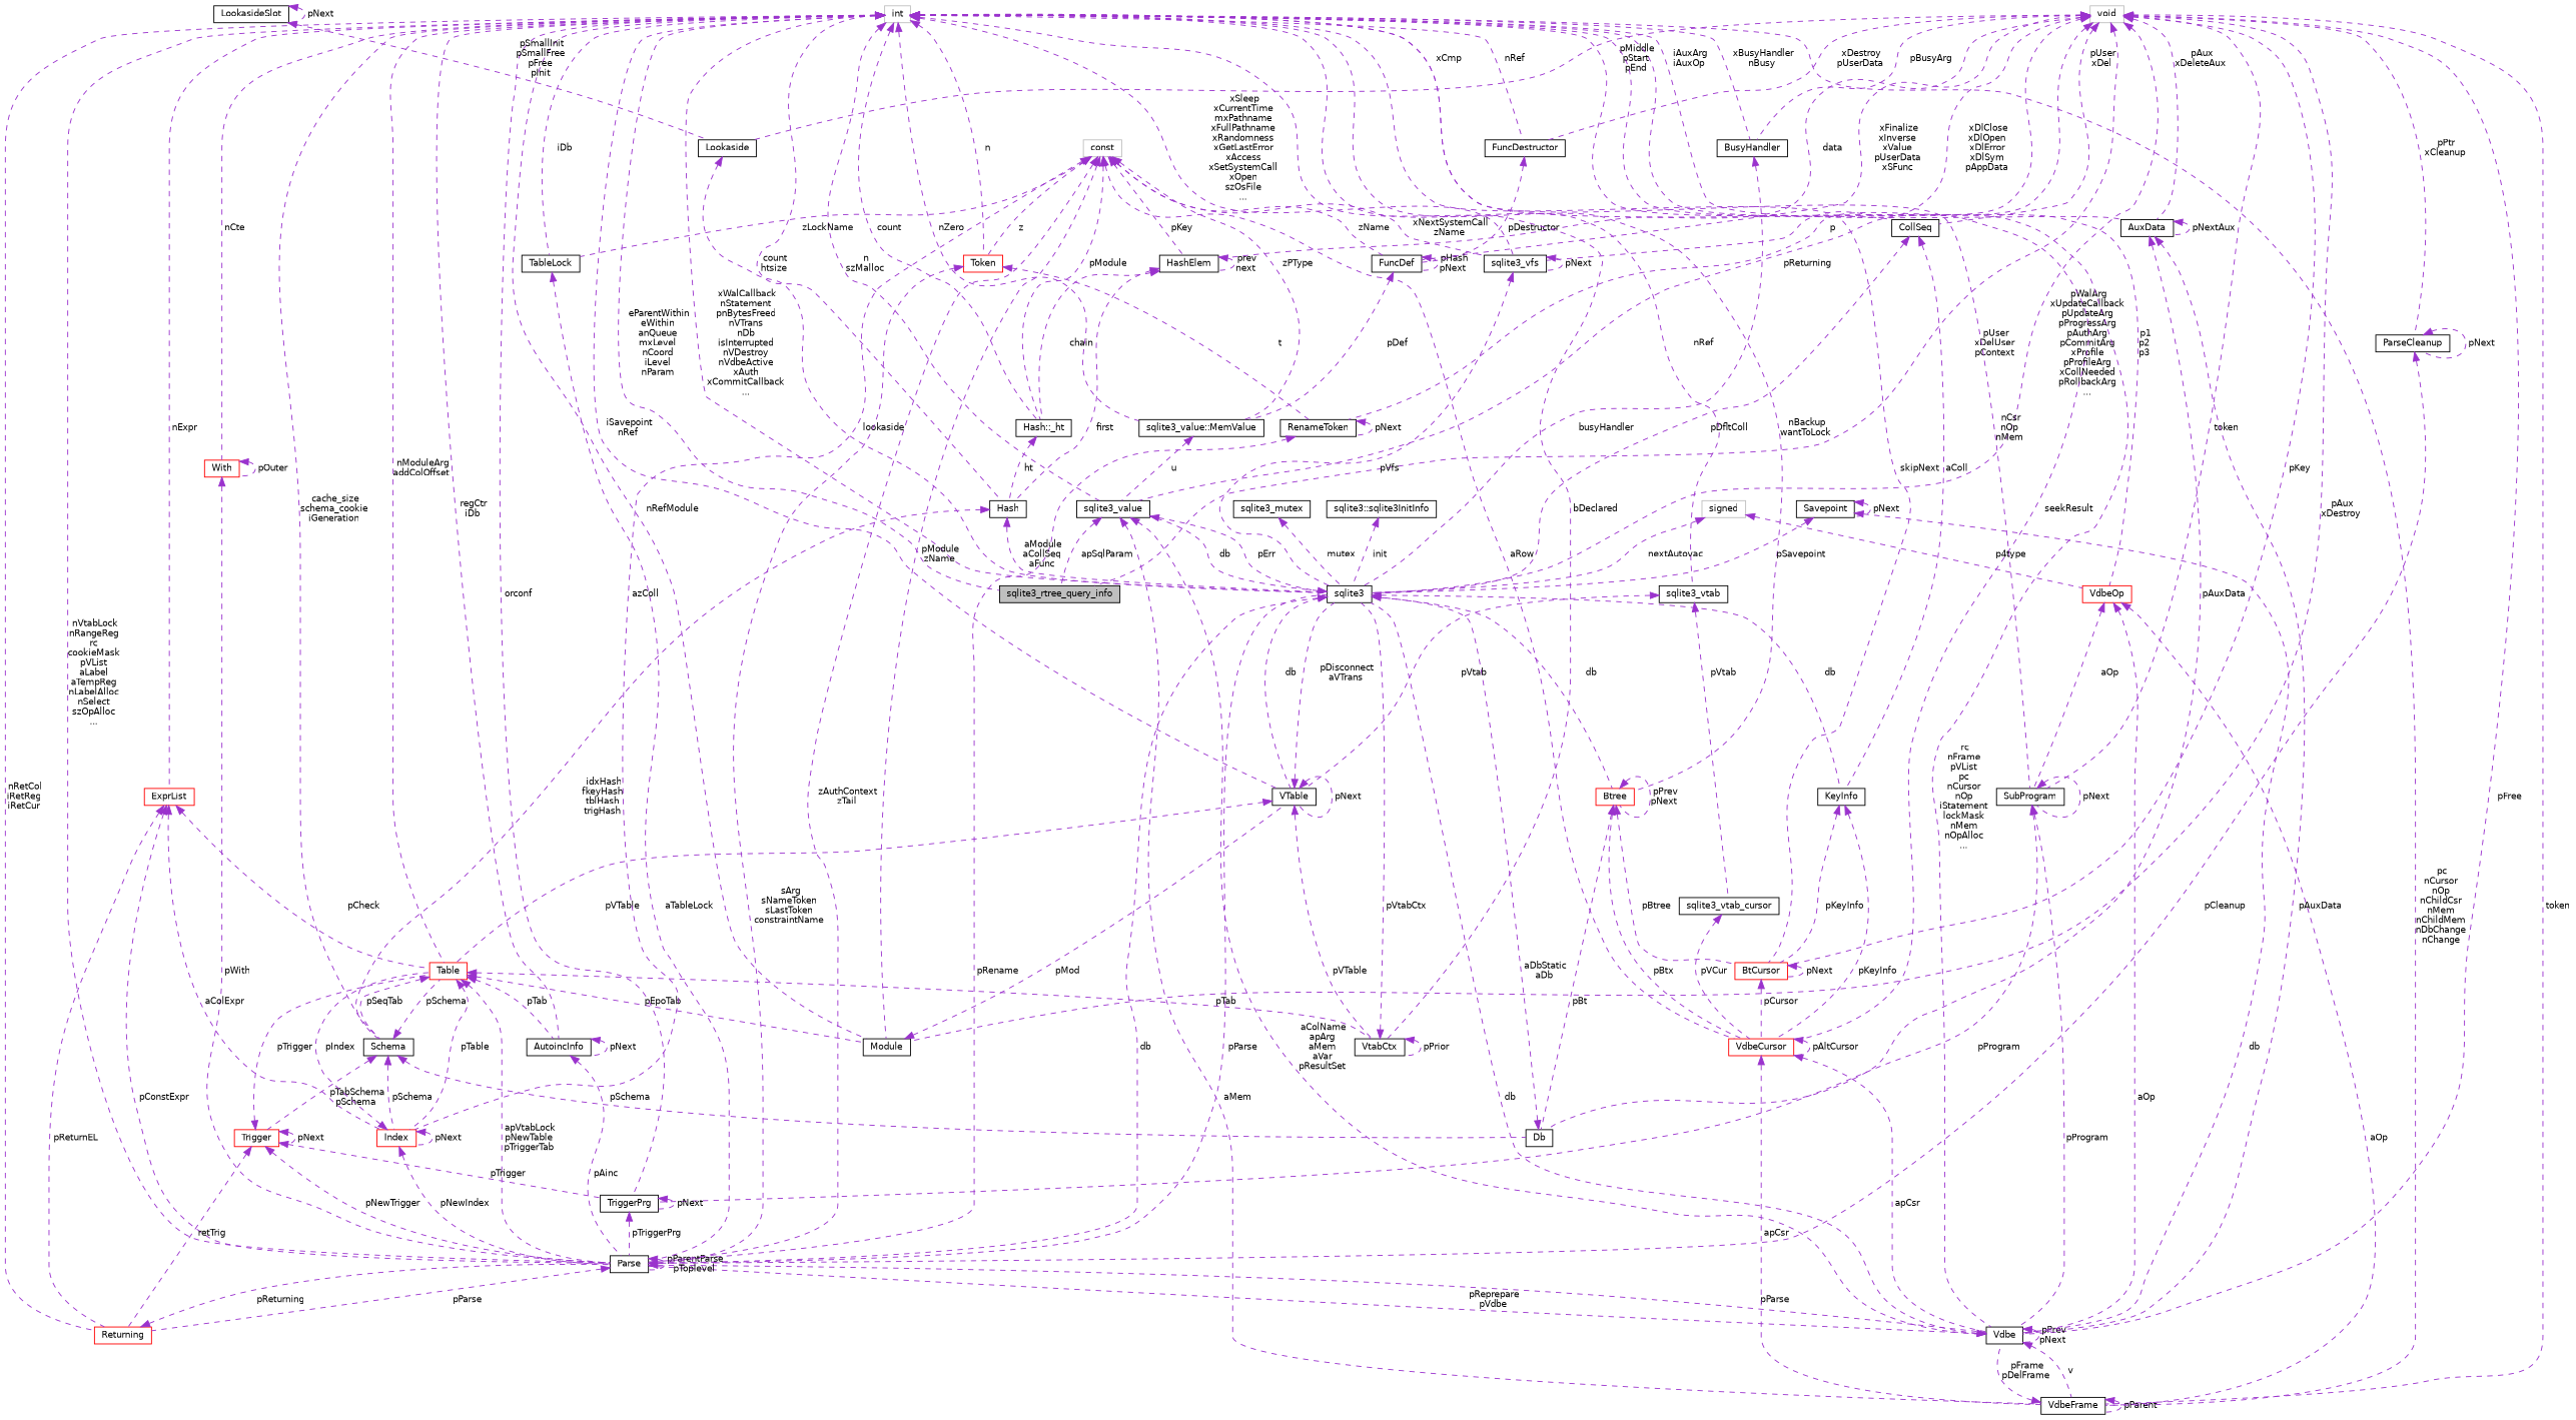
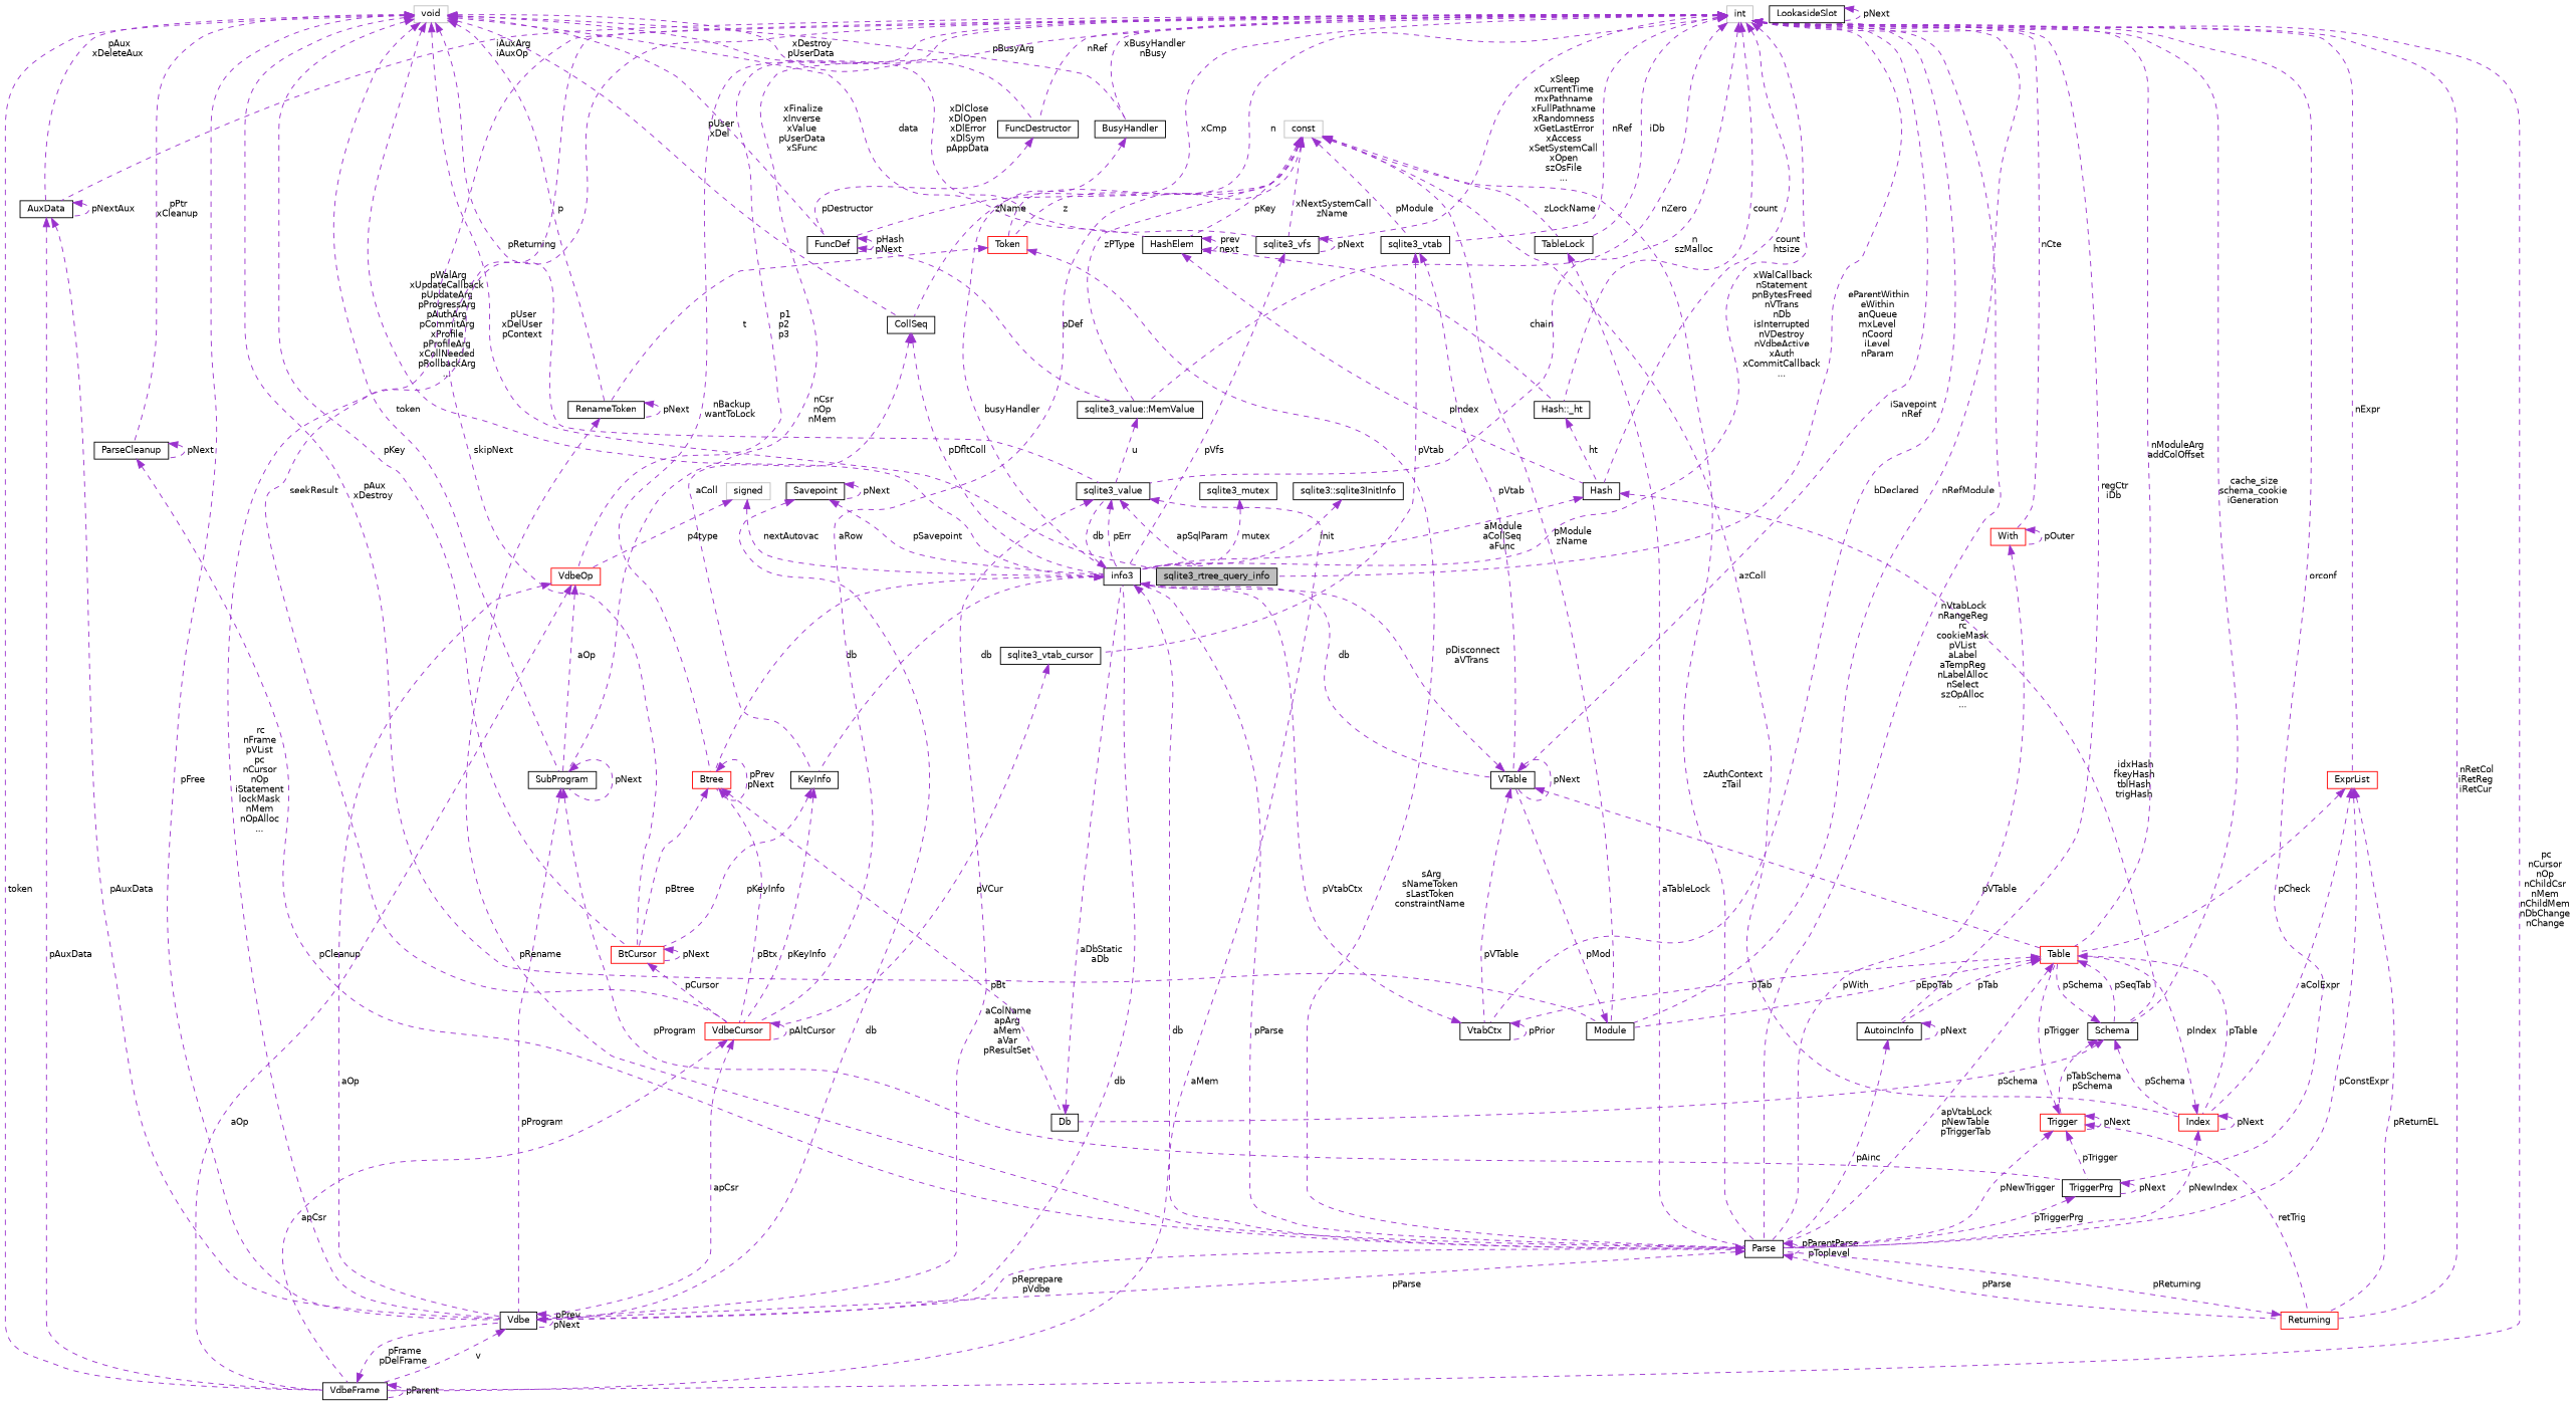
  digraph {
    node [color=black fillcolor=white fontname=Helvetica fontsize=10 shape=record style=filled]
    edge [color=darkorchid3 dir=back fontname=Helvetica fontsize=10 labelfontname=Helvetica labelfontsize=10 style=dashed]
    n1 [fillcolor=grey75 fontcolor=black height=0.2 label=sqlite3_rtree_query_info width=0.4]
    n2 [color=grey75 height=0.2 label=void width=0.4]
    n3 [height=0.2 label=sqlite3_value width=0.4]
-   n4 [height=0.2 label=sqlite3 width=0.4]
+   n4 [height=0.2 label=info3 width=0.4]
    n5 [height=0.2 label=Vdbe width=0.4]
    n6 [height=0.2 label=VdbeFrame width=0.4]
    n7 [height=0.2 label=AuxData width=0.4]
    n8 [color=red height=0.2 label=BtCursor width=0.4]
    n9 [height=0.2 label=CollSeq width=0.4]
    n10 [height=0.2 label=SubProgram width=0.4]
    n11 [height=0.2 label=ParseCleanup width=0.4]
    n12 [height=0.2 label=HashElem width=0.4]
    n13 [height=0.2 label=Module width=0.4]
    n14 [height=0.2 label=RenameToken width=0.4]
-   n15 [height=0.2 label=Lookaside width=0.4]
    n16 [height=0.2 label=sqlite3_vfs width=0.4]
    n17 [height=0.2 label=BusyHandler width=0.4]
    n18 [height=0.2 label=FuncDef width=0.4]
    n19 [height=0.2 label=FuncDestructor width=0.4]
    n20 [height=0.2 label=KeyInfo width=0.4]
    n21 [color=red height=0.2 label=Btree width=0.4]
    n22 [height=0.2 label=Parse width=0.4]
    n23 [height=0.2 label=VTable width=0.4]
    n24 [color=red height=0.2 label=VdbeCursor width=0.4]
    n25 [height=0.2 label=TriggerPrg width=0.4]
    n26 [height=0.2 label=Hash width=0.4]
    n27 [height=0.2 label="Hash::_ht" width=0.4]
    n28 [height=0.2 label="sqlite3_value::MemValue" width=0.4]
    n29 [height=0.2 label=Db width=0.4]
    n30 [color=red height=0.2 label=Returning width=0.4]
    n31 [color=red height=0.2 label=Table width=0.4]
    n32 [height=0.2 label=VtabCtx width=0.4]
    n33 [color=grey75 height=0.2 label=int width=0.4]
    n34 [height=0.2 label=sqlite3_vtab width=0.4]
    n35 [color=red height=0.2 label=VdbeOp width=0.4]
    n36 [height=0.2 label=TableLock width=0.4]
    n37 [color=red height=0.2 label=Token width=0.4]
    n38 [color=red height=0.2 label=With width=0.4]
    n39 [height=0.2 label=Schema width=0.4]
    n40 [color=red height=0.2 label=ExprList width=0.4]
    n41 [height=0.2 label=AutoincInfo width=0.4]
    n42 [height=0.2 label=sqlite3_vtab_cursor width=0.4]
    n43 [color=red height=0.2 label=Index width=0.4]
    n44 [color=red height=0.2 label=Trigger width=0.4]
    n45 [color=grey75 height=0.2 label=const width=0.4]
    n46 [color=grey75 height=0.2 label=signed width=0.4]
    n47 [height=0.2 label=Savepoint width=0.4]
    n48 [height=0.2 label=LookasideSlot width=0.4]
    n49 [height=0.2 label=sqlite3_mutex width=0.4]
    n50 [height=0.2 label="sqlite3::sqlite3InitInfo" width=0.4]
    n2 -> n1 [label=" pUser\nxDelUser\npContext"]
    n2 -> n3 [label=" pReturning"]
    n2 -> n4 [label=" pWalArg\nxUpdateCallback\npUpdateArg\npProgressArg\npAuthArg\npCommitArg\nxProfile\npProfileArg\nxCollNeeded\npRollbackArg\n..."]
    n2 -> n5 [label=" pFree"]
    n2 -> n6 [label=" token"]
    n2 -> n7 [label=" pAux\nxDeleteAux"]
    n2 -> n8 [label=" pKey"]
    n2 -> n9 [label=" pUser\nxDel"]
    n2 -> n10 [label=" token"]
    n2 -> n11 [label=" pPtr\nxCleanup"]
    n2 -> n12 [label=" data"]
    n2 -> n13 [label=" pAux\nxDestroy"]
    n2 -> n14 [label=" p"]
-   n2 -> n15 [label=" pMiddle\npStart\npEnd"]
    n2 -> n16 [label=" xDlClose\nxDlOpen\nxDlError\nxDlSym\npAppData"]
    n2 -> n17 [label=" pBusyArg"]
    n2 -> n18 [label=" xFinalize\nxInverse\nxValue\npUserData\nxSFunc"]
    n2 -> n19 [label=" xDestroy\npUserData"]
    n3 -> n1 [label=" apSqlParam"]
    n3 -> n4 [label=" pErr"]
    n3 -> n5 [label=" aColName\napArg\naMem\naVar\npResultSet"]
    n3 -> n6 [label=" aMem"]
    n4 -> n3 [label=" db"]
    n4 -> n20 [label=" db"]
    n4 -> n21 [label=" db"]
    n4 -> n22 [label=" db"]
    n4 -> n23 [label=" db"]
    n5 -> n4 [label=" db"]
    n5 -> n5 [label=" pPrev\npNext"]
    n5 -> n6 [label=" v"]
    n5 -> n22 [label=" pReprepare\npVdbe"]
    n6 -> n5 [label=" pFrame\npDelFrame"]
    n6 -> n6 [label=" pParent"]
    n7 -> n5 [label=" pAuxData"]
-   n7 -> n29 [label=" pAuxData"]
+   n7 -> n6 [label=" pAuxData"]
    n7 -> n7 [label=" pNextAux"]
    n8 -> n8 [label=" pNext"]
    n8 -> n24 [label=" pCursor"]
    n9 -> n4 [label=" pDfltColl"]
    n9 -> n20 [label=" aColl"]
    n10 -> n5 [label=" pProgram"]
    n10 -> n10 [label=" pNext"]
    n10 -> n25 [label=" pProgram"]
    n11 -> n11 [label=" pNext"]
    n11 -> n22 [label=" pCleanup"]
    n12 -> n12 [label=" prev\nnext"]
-   n12 -> n26 [label=" first"]
+   n12 -> n26 [label=" pIndex"]
    n12 -> n27 [label=" chain"]
    n13 -> n23 [label=" pMod"]
    n14 -> n14 [label=" pNext"]
    n14 -> n22 [label=" pRename"]
-   n15 -> n4 [label=" lookaside"]
    n16 -> n4 [label=" pVfs"]
    n16 -> n16 [label=" pNext"]
    n17 -> n4 [label=" busyHandler"]
    n18 -> n18 [label=" pHash\npNext"]
    n18 -> n28 [label=" pDef"]
    n19 -> n18 [label=" pDestructor"]
    n20 -> n8 [label=" pKeyInfo"]
    n20 -> n24 [label=" pKeyInfo"]
    n21 -> n8 [label=" pBtree"]
    n21 -> n21 [label=" pPrev\npNext"]
    n21 -> n24 [label=" pBtx"]
    n21 -> n29 [label=" pBt"]
    n22 -> n4 [label=" pParse"]
    n22 -> n5 [label=" pParse"]
    n22 -> n22 [label=" pParentParse\npToplevel"]
    n22 -> n30 [label=" pParse"]
    n23 -> n4 [label=" pDisconnect\naVTrans"]
    n23 -> n23 [label=" pNext"]
    n23 -> n31 [label=" pVTable"]
    n23 -> n32 [label=" pVTable"]
    n24 -> n5 [label=" apCsr"]
    n24 -> n6 [label=" apCsr"]
    n24 -> n24 [label=" pAltCursor"]
    n25 -> n22 [label=" pTriggerPrg"]
    n25 -> n25 [label=" pNext"]
    n26 -> n4 [label=" aModule\naCollSeq\naFunc"]
    n26 -> n39 [label=" idxHash\nfkeyHash\ntblHash\ntrigHash"]
    n27 -> n26 [label=" ht"]
    n28 -> n3 [label=" u"]
    n29 -> n4 [label=" aDbStatic\naDb"]
    n30 -> n22 [label=" pReturning"]
    n31 -> n13 [label=" pEpoTab"]
    n31 -> n22 [label=" apVtabLock\npNewTable\npTriggerTab"]
    n31 -> n32 [label=" pTab"]
    n31 -> n39 [label=" pSeqTab"]
    n31 -> n41 [label=" pTab"]
    n31 -> n43 [label=" pTable"]
    n32 -> n4 [label=" pVtabCtx"]
    n32 -> n32 [label=" pPrior"]
    n33 -> n1 [label=" eParentWithin\neWithin\nanQueue\nmxLevel\nnCoord\niLevel\nnParam"]
    n33 -> n3 [label=" n\nszMalloc"]
    n33 -> n4 [label=" xWalCallback\nnStatement\npnBytesFreed\nnVTrans\nnDb\nisInterrupted\nnVDestroy\nnVdbeActive\nxAuth\nxCommitCallback\n..."]
    n33 -> n5 [label=" rc\nnFrame\npVList\npc\nnCursor\nnOp\niStatement\nlockMask\nnMem\nnOpAlloc\n..."]
    n33 -> n6 [label=" pc\nnCursor\nnOp\nnChildCsr\nnMem\nnChildMem\nnDbChange\nnChange"]
    n33 -> n7 [label=" iAuxArg\niAuxOp"]
    n33 -> n8 [label=" skipNext"]
    n33 -> n9 [label=" xCmp"]
    n33 -> n10 [label=" nCsr\nnOp\nnMem"]
    n33 -> n13 [label=" nRefModule"]
    n33 -> n16 [label=" xSleep\nxCurrentTime\nmxPathname\nxFullPathname\nxRandomness\nxGetLastError\nxAccess\nxSetSystemCall\nxOpen\nszOsFile\n..."]
    n33 -> n17 [label=" xBusyHandler\nnBusy"]
    n33 -> n19 [label=" nRef"]
    n33 -> n21 [label=" nBackup\nwantToLock"]
    n33 -> n22 [label=" nVtabLock\nnRangeReg\nrc\ncookieMask\npVList\naLabel\naTempReg\nnLabelAlloc\nnSelect\nszOpAlloc\n..."]
    n33 -> n23 [label=" iSavepoint\nnRef"]
    n33 -> n24 [label=" seekResult"]
    n33 -> n25 [label=" orconf"]
    n33 -> n26 [label=" count\nhtsize"]
    n33 -> n27 [label=" count"]
    n33 -> n28 [label=" nZero"]
    n33 -> n30 [label=" nRetCol\niRetReg\niRetCur"]
    n33 -> n31 [label=" nModuleArg\naddColOffset"]
    n33 -> n32 [label=" bDeclared"]
    n33 -> n34 [label=" nRef"]
    n33 -> n35 [label=" p1\np2\np3"]
    n33 -> n36 [label=" iDb"]
    n33 -> n37 [label=" n"]
    n33 -> n38 [label=" nCte"]
    n33 -> n39 [label=" cache_size\nschema_cookie\niGeneration"]
    n33 -> n40 [label=" nExpr"]
    n33 -> n41 [label=" regCtr\niDb"]
    n34 -> n23 [label=" pVtab"]
    n34 -> n42 [label=" pVtab"]
    n35 -> n5 [label=" aOp"]
    n35 -> n6 [label=" aOp"]
    n35 -> n10 [label=" aOp"]
    n36 -> n22 [label=" aTableLock"]
    n37 -> n14 [label=" t"]
    n37 -> n22 [label=" sArg\nsNameToken\nsLastToken\nconstraintName"]
    n38 -> n22 [label=" pWith"]
    n38 -> n38 [label=" pOuter"]
    n39 -> n29 [label=" pSchema"]
    n39 -> n31 [label=" pSchema"]
    n39 -> n43 [label=" pSchema"]
    n39 -> n44 [label=" pTabSchema\npSchema"]
    n40 -> n22 [label=" pConstExpr"]
    n40 -> n30 [label=" pReturnEL"]
    n40 -> n31 [label=" pCheck"]
    n40 -> n43 [label=" aColExpr"]
    n41 -> n22 [label=" pAinc"]
    n41 -> n41 [label=" pNext"]
    n42 -> n24 [label=" pVCur"]
    n43 -> n22 [label=" pNewIndex"]
    n43 -> n31 [label=" pIndex"]
    n43 -> n43 [label=" pNext"]
    n44 -> n22 [label=" pNewTrigger"]
    n44 -> n25 [label=" pTrigger"]
    n44 -> n30 [label=" retTrig"]
    n44 -> n31 [label=" pTrigger"]
    n44 -> n44 [label=" pNext"]
    n45 -> n12 [label=" pKey"]
    n45 -> n13 [label=" pModule\nzName"]
    n45 -> n16 [label=" xNextSystemCall\nzName"]
    n45 -> n18 [label=" zName"]
    n45 -> n22 [label=" zAuthContext\nzTail"]
    n45 -> n24 [label=" aRow"]
    n45 -> n28 [label=" zPType"]
-   n45 -> n27 [label=" pModule"]
+   n45 -> n34 [label=" pModule"]
    n45 -> n36 [label=" zLockName"]
    n45 -> n37 [label=" z"]
    n45 -> n43 [label=" azColl"]
    n46 -> n4 [label=" nextAutovac"]
    n46 -> n35 [label=" p4type"]
    n47 -> n4 [label=" pSavepoint"]
    n47 -> n5 [label=" db"]
    n47 -> n47 [label=" pNext"]
-   n48 -> n15 [label=" pSmallInit\npSmallFree\npFree\npInit"]
    n48 -> n48 [label=" pNext"]
    n49 -> n4 [label=" mutex"]
    n50 -> n4 [label=" init"]
  }
